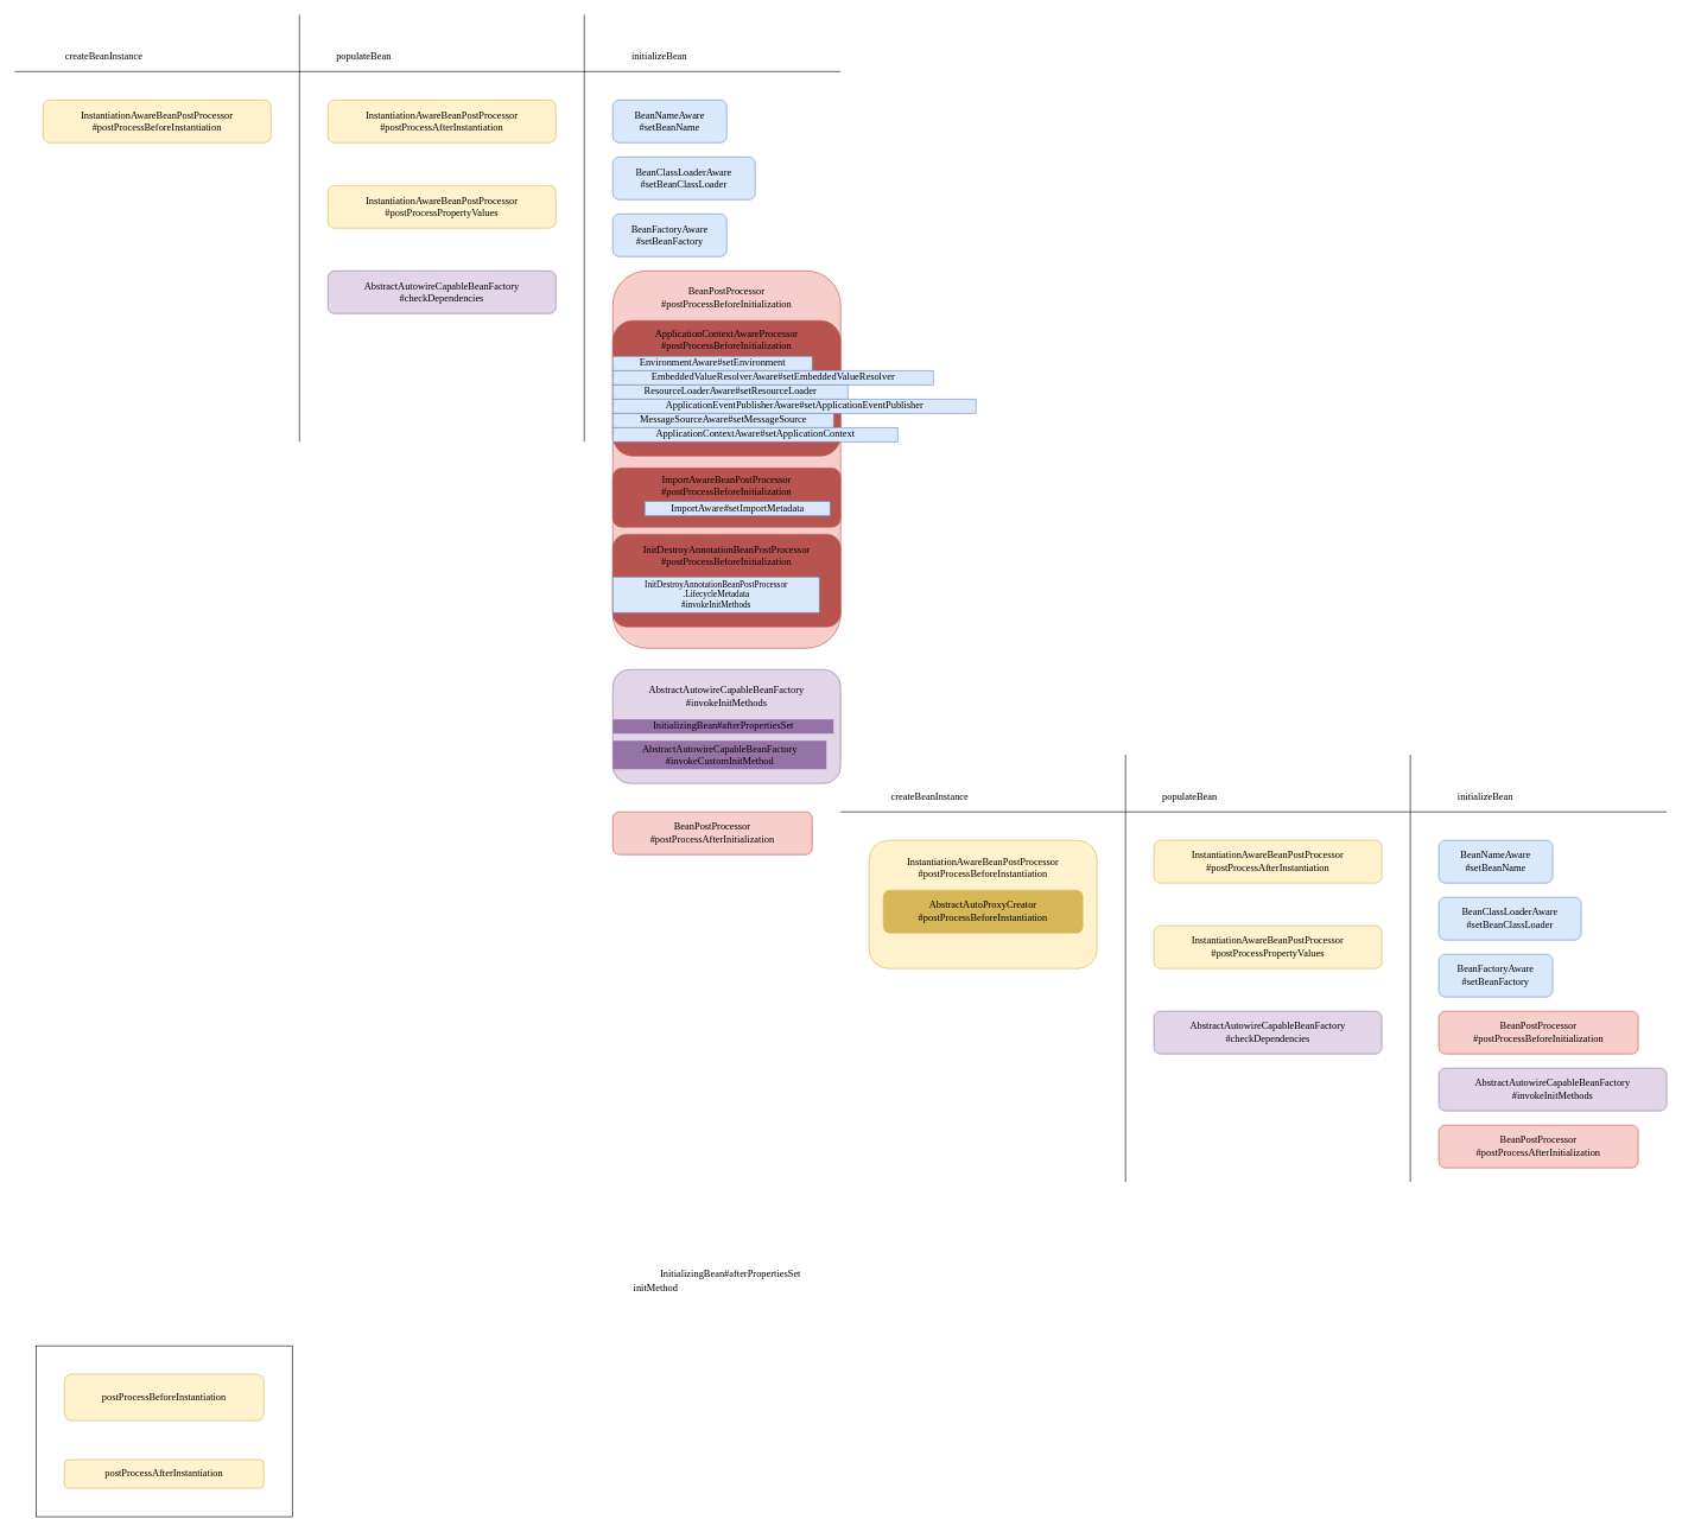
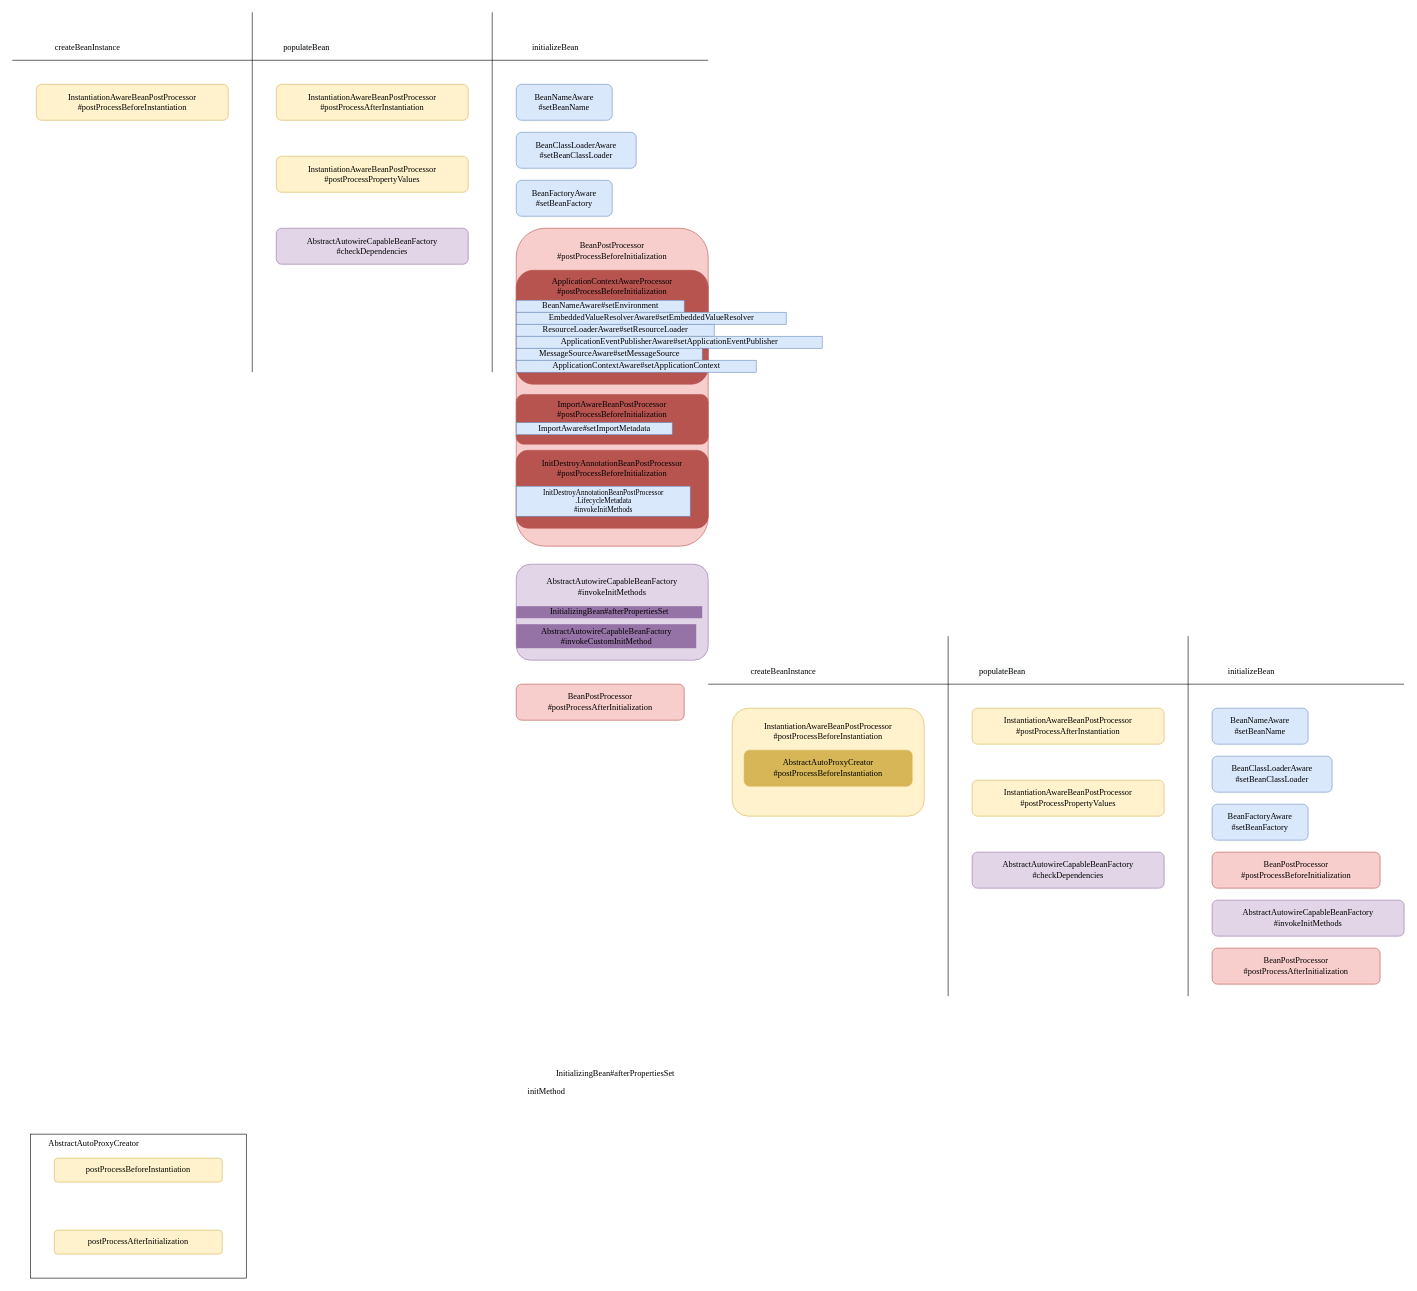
  <mxCell id="0" />
  <mxCell id="1" parent="0" />
  <mxCell id="2" value="InstantiationAwareBeanPostProcessor&lt;br&gt;#postProcessBeforeInstantiation" style="rounded=1;whiteSpace=wrap;html=1;fontFamily=Lucida Console;fontSize=14;fillColor=#fff2cc;strokeColor=#d6b656;" vertex="1" parent="1"><mxGeometry x="60" y="140" width="320" height="60" as="geometry" /></mxCell>
  <mxCell id="3" value="InstantiationAwareBeanPostProcessor&lt;br&gt;#postProcessAfterInstantiation" style="rounded=1;whiteSpace=wrap;html=1;fontFamily=Lucida Console;fontSize=14;fillColor=#fff2cc;strokeColor=#d6b656;" vertex="1" parent="1"><mxGeometry x="460" y="140" width="320" height="60" as="geometry" /></mxCell>
- <mxCell id="4" value="postProcessBeforeInstantiation" style="rounded=1;whiteSpace=wrap;html=1;fontFamily=Lucida Console;fontSize=14;fillColor=#fff2cc;strokeColor=#d6b656;" vertex="1" parent="1"><mxGeometry x="90" y="1930" width="280" height="65" as="geometry" /></mxCell>
- <mxCell id="5" value="postProcessAfterInstantiation" style="rounded=1;whiteSpace=wrap;html=1;fontFamily=Lucida Console;fontSize=14;fillColor=#fff2cc;strokeColor=#d6b656;" vertex="1" parent="1"><mxGeometry x="90" y="2050" width="280" height="40" as="geometry" /></mxCell>
+ <mxCell id="4" value="postProcessBeforeInstantiation" style="rounded=1;whiteSpace=wrap;html=1;fontFamily=Lucida Console;fontSize=14;fillColor=#fff2cc;strokeColor=#d6b656;" vertex="1" parent="1"><mxGeometry x="90" y="1930" width="280" height="40" as="geometry" /></mxCell>
+ <mxCell id="5" value="postProcessAfterInitialization" style="rounded=1;whiteSpace=wrap;html=1;fontFamily=Lucida Console;fontSize=14;fillColor=#fff2cc;strokeColor=#d6b656;" vertex="1" parent="1"><mxGeometry x="90" y="2050" width="280" height="40" as="geometry" /></mxCell>
  <mxCell id="6" value="" style="rounded=0;whiteSpace=wrap;html=1;fontFamily=Lucida Console;fontSize=14;gradientColor=none;fillColor=none;" vertex="1" parent="1"><mxGeometry x="50" y="1890" width="360" height="240" as="geometry" /></mxCell>
+ <mxCell id="7" value="AbstractAutoProxyCreator" style="text;html=1;strokeColor=none;fillColor=none;align=center;verticalAlign=middle;whiteSpace=wrap;rounded=0;fontFamily=Lucida Console;fontSize=14;" vertex="1" parent="1"><mxGeometry x="56" y="1891" width="200" height="30" as="geometry" /></mxCell>
  <mxCell id="8" value="InstantiationAwareBeanPostProcessor&lt;br&gt;#postProcessPropertyValues" style="rounded=1;whiteSpace=wrap;html=1;fontFamily=Lucida Console;fontSize=14;fillColor=#fff2cc;strokeColor=#d6b656;" vertex="1" parent="1"><mxGeometry x="460" y="260" width="320" height="60" as="geometry" /></mxCell>
  <mxCell id="9" value="AbstractAutowireCapableBeanFactory&lt;br&gt;#checkDependencies" style="rounded=1;whiteSpace=wrap;html=1;fontFamily=Lucida Console;fontSize=14;fillColor=#e1d5e7;strokeColor=#9673a6;" vertex="1" parent="1"><mxGeometry x="460" y="380" width="320" height="60" as="geometry" /></mxCell>
  <mxCell id="10" value="BeanNameAware&lt;br&gt;#setBeanName" style="rounded=1;whiteSpace=wrap;html=1;fontFamily=Lucida Console;fontSize=14;fillColor=#dae8fc;strokeColor=#6c8ebf;" vertex="1" parent="1"><mxGeometry x="860" y="140" width="160" height="60" as="geometry" /></mxCell>
  <mxCell id="11" value="BeanClassLoaderAware&lt;br&gt;#setBeanClassLoader" style="rounded=1;whiteSpace=wrap;html=1;fontFamily=Lucida Console;fontSize=14;fillColor=#dae8fc;strokeColor=#6c8ebf;" vertex="1" parent="1"><mxGeometry x="860" y="220" width="200" height="60" as="geometry" /></mxCell>
  <mxCell id="12" value="BeanFactoryAware&lt;br&gt;#setBeanFactory" style="rounded=1;whiteSpace=wrap;html=1;fontFamily=Lucida Console;fontSize=14;fillColor=#dae8fc;strokeColor=#6c8ebf;" vertex="1" parent="1"><mxGeometry x="860" y="300" width="160" height="60" as="geometry" /></mxCell>
  <mxCell id="13" value="BeanPostProcessor&lt;br&gt;#postProcessBeforeInitialization&lt;br&gt;&lt;br&gt;&lt;br&gt;&lt;br&gt;&lt;br&gt;&lt;br&gt;&lt;br&gt;&lt;br&gt;&lt;br&gt;&lt;br&gt;&lt;br&gt;&lt;br&gt;&lt;br&gt;&lt;br&gt;&lt;br&gt;&lt;br&gt;&lt;br&gt;&lt;br&gt;&lt;br&gt;&lt;br&gt;&lt;br&gt;&lt;br&gt;&lt;br&gt;&lt;br&gt;&lt;br&gt;&lt;br&gt;&lt;br&gt;&lt;br&gt;" style="rounded=1;whiteSpace=wrap;html=1;fontFamily=Lucida Console;fontSize=14;fillColor=#f8cecc;strokeColor=#b85450;" vertex="1" parent="1"><mxGeometry x="860" y="380" width="320" height="530" as="geometry" /></mxCell>
  <mxCell id="14" value="AbstractAutowireCapableBeanFactory&lt;br&gt;#invokeInitMethods&lt;br&gt;&lt;br&gt;&lt;br&gt;&lt;br&gt;&lt;br&gt;&lt;br&gt;" style="rounded=1;whiteSpace=wrap;html=1;fontFamily=Lucida Console;fontSize=14;fillColor=#e1d5e7;strokeColor=#9673a6;" vertex="1" parent="1"><mxGeometry x="860" y="940" width="320" height="160" as="geometry" /></mxCell>
  <mxCell id="15" value="InitializingBean#afterPropertiesSet" style="text;html=1;align=center;verticalAlign=middle;resizable=0;points=[];autosize=1;strokeColor=none;fillColor=none;fontSize=14;fontFamily=Lucida Console;" vertex="1" parent="1"><mxGeometry x="870" y="1780" width="310" height="20" as="geometry" /></mxCell>
- <mxCell id="16" value="initMethod" style="text;html=1;align=center;verticalAlign=middle;resizable=0;points=[];autosize=1;strokeColor=none;fillColor=none;fontSize=14;fontFamily=Lucida Console;" vertex="1" parent="1"><mxGeometry x="870" y="1800" width="100" height="20" as="geometry" /></mxCell>
+ <mxCell id="16" value="initMethod" style="text;html=1;align=center;verticalAlign=middle;resizable=0;points=[];autosize=1;strokeColor=none;fillColor=none;fontSize=14;fontFamily=Lucida Console;" vertex="1" parent="1"><mxGeometry x="860" y="1810" width="100" height="20" as="geometry" /></mxCell>
  <mxCell id="17" value="BeanPostProcessor&lt;br&gt;#postProcessAfterInitialization" style="rounded=1;whiteSpace=wrap;html=1;fontFamily=Lucida Console;fontSize=14;fillColor=#f8cecc;strokeColor=#b85450;" vertex="1" parent="1"><mxGeometry x="860" y="1140" width="280" height="60" as="geometry" /></mxCell>
  <mxCell id="18" value="" style="endArrow=none;html=1;rounded=0;fontFamily=Lucida Console;fontSize=14;" edge="1" parent="1"><mxGeometry width="50" height="50" relative="1" as="geometry"><mxPoint x="420" y="620" as="sourcePoint" /><mxPoint x="420" as="targetPoint" y="20" /></mxGeometry></mxCell>
  <mxCell id="19" value="" style="endArrow=none;html=1;rounded=0;fontFamily=Lucida Console;fontSize=14;" edge="1" parent="1"><mxGeometry width="50" height="50" relative="1" as="geometry"><mxPoint x="820" y="620" as="sourcePoint" /><mxPoint x="820" as="targetPoint" y="20" /></mxGeometry></mxCell>
  <mxCell id="20" value="" style="endArrow=none;html=1;rounded=0;fontFamily=Lucida Console;fontSize=14;" edge="1" parent="1"><mxGeometry width="50" height="50" relative="1" as="geometry"><mxPoint y="100" as="sourcePoint" x="20" /><mxPoint x="1180" y="100" as="targetPoint" /></mxGeometry></mxCell>
  <mxCell id="21" value="&lt;span style=&quot;&quot;&gt;createBeanInstance&lt;/span&gt;" style="text;html=1;align=center;verticalAlign=middle;resizable=0;points=[];autosize=1;strokeColor=none;fillColor=none;fontSize=14;fontFamily=Lucida Console;" vertex="1" parent="1"><mxGeometry x="60" y="70" width="170" height="20" as="geometry" /></mxCell>
  <mxCell id="22" value="&lt;span style=&quot;color: rgb(0, 0, 0); font-family: &amp;quot;Lucida Console&amp;quot;; font-size: 14px; font-style: normal; font-variant-ligatures: normal; font-variant-caps: normal; font-weight: 400; letter-spacing: normal; orphans: 2; text-align: center; text-indent: 0px; text-transform: none; widows: 2; word-spacing: 0px; -webkit-text-stroke-width: 0px; background-color: rgb(248, 249, 250); text-decoration-thickness: initial; text-decoration-style: initial; text-decoration-color: initial; float: none; display: inline !important;&quot;&gt;populateBean&lt;/span&gt;" style="text;whiteSpace=wrap;html=1;fontSize=14;fontFamily=Lucida Console;" vertex="1" parent="1"><mxGeometry x="470" y="65" width="130" height="30" as="geometry" /></mxCell>
  <mxCell id="23" value="&lt;span style=&quot;&quot;&gt;initializeBean&lt;/span&gt;" style="text;html=1;align=center;verticalAlign=middle;resizable=0;points=[];autosize=1;strokeColor=none;fillColor=none;fontSize=14;fontFamily=Lucida Console;" vertex="1" parent="1"><mxGeometry x="860" y="70" width="130" height="20" as="geometry" /></mxCell>
  <mxCell id="24" value="InstantiationAwareBeanPostProcessor&lt;br&gt;#postProcessBeforeInstantiation&lt;br&gt;&lt;br&gt;&lt;br&gt;&lt;br&gt;&lt;br&gt;&lt;br&gt;&lt;br&gt;" style="rounded=1;whiteSpace=wrap;html=1;fontFamily=Lucida Console;fontSize=14;fillColor=#fff2cc;strokeColor=#d6b656;" vertex="1" parent="1"><mxGeometry x="1220" y="1180" width="320" height="180" as="geometry" /></mxCell>
  <mxCell id="25" value="InstantiationAwareBeanPostProcessor&lt;br&gt;#postProcessAfterInstantiation" style="rounded=1;whiteSpace=wrap;html=1;fontFamily=Lucida Console;fontSize=14;fillColor=#fff2cc;strokeColor=#d6b656;" vertex="1" parent="1"><mxGeometry x="1620" y="1180" width="320" height="60" as="geometry" /></mxCell>
  <mxCell id="26" value="InstantiationAwareBeanPostProcessor&lt;br&gt;#postProcessPropertyValues" style="rounded=1;whiteSpace=wrap;html=1;fontFamily=Lucida Console;fontSize=14;fillColor=#fff2cc;strokeColor=#d6b656;" vertex="1" parent="1"><mxGeometry x="1620" y="1300" width="320" height="60" as="geometry" /></mxCell>
  <mxCell id="27" value="AbstractAutowireCapableBeanFactory&lt;br&gt;#checkDependencies" style="rounded=1;whiteSpace=wrap;html=1;fontFamily=Lucida Console;fontSize=14;fillColor=#e1d5e7;strokeColor=#9673a6;" vertex="1" parent="1"><mxGeometry x="1620" y="1420" width="320" height="60" as="geometry" /></mxCell>
  <mxCell id="28" value="BeanNameAware&lt;br&gt;#setBeanName" style="rounded=1;whiteSpace=wrap;html=1;fontFamily=Lucida Console;fontSize=14;fillColor=#dae8fc;strokeColor=#6c8ebf;" vertex="1" parent="1"><mxGeometry x="2020" y="1180" width="160" height="60" as="geometry" /></mxCell>
  <mxCell id="29" value="BeanClassLoaderAware&lt;br&gt;#setBeanClassLoader" style="rounded=1;whiteSpace=wrap;html=1;fontFamily=Lucida Console;fontSize=14;fillColor=#dae8fc;strokeColor=#6c8ebf;" vertex="1" parent="1"><mxGeometry x="2020" y="1260" width="200" height="60" as="geometry" /></mxCell>
  <mxCell id="30" value="BeanFactoryAware&lt;br&gt;#setBeanFactory" style="rounded=1;whiteSpace=wrap;html=1;fontFamily=Lucida Console;fontSize=14;fillColor=#dae8fc;strokeColor=#6c8ebf;" vertex="1" parent="1"><mxGeometry x="2020" y="1340" width="160" height="60" as="geometry" /></mxCell>
  <mxCell id="31" value="BeanPostProcessor&lt;br&gt;#postProcessBeforeInitialization" style="rounded=1;whiteSpace=wrap;html=1;fontFamily=Lucida Console;fontSize=14;fillColor=#f8cecc;strokeColor=#b85450;" vertex="1" parent="1"><mxGeometry x="2020" y="1420" width="280" height="60" as="geometry" /></mxCell>
  <mxCell id="32" value="AbstractAutowireCapableBeanFactory&lt;br&gt;#invokeInitMethods" style="rounded=1;whiteSpace=wrap;html=1;fontFamily=Lucida Console;fontSize=14;fillColor=#e1d5e7;strokeColor=#9673a6;" vertex="1" parent="1"><mxGeometry x="2020" y="1500" width="320" height="60" as="geometry" /></mxCell>
  <mxCell id="33" value="BeanPostProcessor&lt;br&gt;#postProcessAfterInitialization" style="rounded=1;whiteSpace=wrap;html=1;fontFamily=Lucida Console;fontSize=14;fillColor=#f8cecc;strokeColor=#b85450;" vertex="1" parent="1"><mxGeometry x="2020" y="1580" width="280" height="60" as="geometry" /></mxCell>
  <mxCell id="34" value="" style="endArrow=none;html=1;rounded=0;fontFamily=Lucida Console;fontSize=14;" edge="1" parent="1"><mxGeometry width="50" height="50" relative="1" as="geometry"><mxPoint x="1580" y="1660" as="sourcePoint" /><mxPoint x="1580" y="1060" as="targetPoint" /></mxGeometry></mxCell>
  <mxCell id="35" value="" style="endArrow=none;html=1;rounded=0;fontFamily=Lucida Console;fontSize=14;" edge="1" parent="1"><mxGeometry width="50" height="50" relative="1" as="geometry"><mxPoint x="1980" y="1660" as="sourcePoint" /><mxPoint x="1980" y="1060" as="targetPoint" /></mxGeometry></mxCell>
  <mxCell id="36" value="" style="endArrow=none;html=1;rounded=0;fontFamily=Lucida Console;fontSize=14;" edge="1" parent="1"><mxGeometry width="50" height="50" relative="1" as="geometry"><mxPoint x="1180" y="1140" as="sourcePoint" /><mxPoint x="2340" y="1140" as="targetPoint" /></mxGeometry></mxCell>
  <mxCell id="37" value="&lt;span style=&quot;&quot;&gt;createBeanInstance&lt;/span&gt;" style="text;html=1;align=center;verticalAlign=middle;resizable=0;points=[];autosize=1;strokeColor=none;fillColor=none;fontSize=14;fontFamily=Lucida Console;" vertex="1" parent="1"><mxGeometry x="1220" y="1110" width="170" height="20" as="geometry" /></mxCell>
  <mxCell id="38" value="&lt;span style=&quot;color: rgb(0, 0, 0); font-family: &amp;quot;Lucida Console&amp;quot;; font-size: 14px; font-style: normal; font-variant-ligatures: normal; font-variant-caps: normal; font-weight: 400; letter-spacing: normal; orphans: 2; text-align: center; text-indent: 0px; text-transform: none; widows: 2; word-spacing: 0px; -webkit-text-stroke-width: 0px; background-color: rgb(248, 249, 250); text-decoration-thickness: initial; text-decoration-style: initial; text-decoration-color: initial; float: none; display: inline !important;&quot;&gt;populateBean&lt;/span&gt;" style="text;whiteSpace=wrap;html=1;fontSize=14;fontFamily=Lucida Console;" vertex="1" parent="1"><mxGeometry x="1630" y="1105" width="130" height="30" as="geometry" /></mxCell>
  <mxCell id="39" value="&lt;span style=&quot;&quot;&gt;initializeBean&lt;/span&gt;" style="text;html=1;align=center;verticalAlign=middle;resizable=0;points=[];autosize=1;strokeColor=none;fillColor=none;fontSize=14;fontFamily=Lucida Console;" vertex="1" parent="1"><mxGeometry x="2020" y="1110" width="130" height="20" as="geometry" /></mxCell>
  <mxCell id="40" value="&lt;span style=&quot;&quot;&gt;AbstractAutoProxyCreator&lt;/span&gt;&lt;br style=&quot;&quot;&gt;&lt;span style=&quot;&quot;&gt;#postProcessBeforeInstantiation&lt;/span&gt;" style="rounded=1;whiteSpace=wrap;html=1;fontFamily=Lucida Console;fontSize=14;fillColor=#D6B656;strokeColor=#d6b656;" vertex="1" parent="1"><mxGeometry x="1240" y="1250" width="280" height="60" as="geometry" /></mxCell>
  <mxCell id="41" value="ApplicationContextAwareProcessor&lt;br&gt;#postProcessBeforeInitialization&lt;br&gt;&lt;br&gt;&lt;br&gt;&lt;br&gt;&lt;br&gt;&lt;br&gt;&lt;br&gt;&lt;br&gt;&lt;br&gt;" style="rounded=1;whiteSpace=wrap;html=1;fontFamily=Lucida Console;fontSize=14;fillColor=#B85450;strokeColor=#b85450;" vertex="1" parent="1"><mxGeometry x="860" y="450" width="320" height="190" as="geometry" /></mxCell>
- <mxCell id="42" value="EnvironmentAware#setEnvironment" style="text;html=1;align=center;verticalAlign=middle;resizable=0;points=[];autosize=1;strokeColor=#6c8ebf;fillColor=#dae8fc;fontSize=14;fontFamily=Lucida Console;" vertex="1" parent="1"><mxGeometry x="860" y="500" width="280" height="20" as="geometry" /></mxCell>
+ <mxCell id="42" value="BeanNameAware#setEnvironment" style="text;html=1;align=center;verticalAlign=middle;resizable=0;points=[];autosize=1;strokeColor=#6c8ebf;fillColor=#dae8fc;fontSize=14;fontFamily=Lucida Console;" vertex="1" parent="1"><mxGeometry x="860" y="500" width="280" height="20" as="geometry" /></mxCell>
  <mxCell id="43" value="EmbeddedValueResolverAware#setEmbeddedValueResolver" style="text;html=1;align=center;verticalAlign=middle;resizable=0;points=[];autosize=1;strokeColor=#6c8ebf;fillColor=#dae8fc;fontSize=14;fontFamily=Lucida Console;" vertex="1" parent="1"><mxGeometry x="860" y="520" width="450" height="20" as="geometry" /></mxCell>
  <mxCell id="44" value="ResourceLoaderAware#setResourceLoader" style="text;html=1;align=center;verticalAlign=middle;resizable=0;points=[];autosize=1;strokeColor=#6c8ebf;fillColor=#dae8fc;fontSize=14;fontFamily=Lucida Console;" vertex="1" parent="1"><mxGeometry x="860" y="540" width="330" height="20" as="geometry" /></mxCell>
  <mxCell id="45" value="ApplicationEventPublisherAware#setApplicationEventPublisher" style="text;html=1;align=center;verticalAlign=middle;resizable=0;points=[];autosize=1;strokeColor=#6c8ebf;fillColor=#dae8fc;fontSize=14;fontFamily=Lucida Console;" vertex="1" parent="1"><mxGeometry x="860" y="560" width="510" height="20" as="geometry" /></mxCell>
  <mxCell id="46" value="MessageSourceAware#setMessageSource" style="text;html=1;align=center;verticalAlign=middle;resizable=0;points=[];autosize=1;strokeColor=#6c8ebf;fillColor=#dae8fc;fontSize=14;fontFamily=Lucida Console;" vertex="1" parent="1"><mxGeometry x="860" y="580" width="310" height="20" as="geometry" /></mxCell>
  <mxCell id="47" value="ApplicationContextAware#setApplicationContext" style="text;html=1;align=center;verticalAlign=middle;resizable=0;points=[];autosize=1;strokeColor=#6c8ebf;fillColor=#dae8fc;fontSize=14;fontFamily=Lucida Console;" vertex="1" parent="1"><mxGeometry x="860" y="600" width="400" height="20" as="geometry" /></mxCell>
  <mxCell id="48" value="ImportAwareBeanPostProcessor&lt;br&gt;#postProcessBeforeInitialization&lt;br&gt;&lt;br&gt;&lt;br&gt;" style="rounded=1;whiteSpace=wrap;html=1;fontFamily=Lucida Console;fontSize=14;fillColor=#B85450;strokeColor=#b85450;" vertex="1" parent="1"><mxGeometry x="860" y="657" width="320" height="83" as="geometry" /></mxCell>
- <mxCell id="49" value="ImportAware#setImportMetadata" style="text;html=1;align=center;verticalAlign=middle;resizable=0;points=[];autosize=1;strokeColor=#6c8ebf;fillColor=#dae8fc;fontSize=14;fontFamily=Lucida Console;" vertex="1" parent="1"><mxGeometry x="905" y="704" width="260" height="20" as="geometry" /></mxCell>
+ <mxCell id="49" value="ImportAware#setImportMetadata" style="text;html=1;align=center;verticalAlign=middle;resizable=0;points=[];autosize=1;strokeColor=#6c8ebf;fillColor=#dae8fc;fontSize=14;fontFamily=Lucida Console;" vertex="1" parent="1"><mxGeometry x="860" y="704" width="260" height="20" as="geometry" /></mxCell>
  <mxCell id="50" value="InitDestroyAnnotationBeanPostProcessor&lt;br&gt;#postProcessBeforeInitialization&lt;br&gt;&lt;br&gt;&lt;br&gt;&lt;br&gt;&lt;br&gt;" style="rounded=1;whiteSpace=wrap;html=1;fontFamily=Lucida Console;fontSize=14;fillColor=#B85450;strokeColor=#b85450;" vertex="1" parent="1"><mxGeometry x="860" y="750" width="320" height="130" as="geometry" /></mxCell>
  <mxCell id="51" value="InitDestroyAnnotationBeanPostProcessor&lt;br&gt;.LifecycleMetadata&lt;br&gt;#invokeInitMethods" style="text;html=1;align=center;verticalAlign=middle;resizable=0;points=[];autosize=1;strokeColor=#6c8ebf;fillColor=#dae8fc;fontSize=12;fontFamily=Lucida Console;" vertex="1" parent="1"><mxGeometry x="860" y="810" width="290" height="50" as="geometry" /></mxCell>
  <mxCell id="52" value="&lt;font style=&quot;font-size: 14px;&quot;&gt;InitializingBean#afterPropertiesSet&lt;/font&gt;" style="text;html=1;align=center;verticalAlign=middle;resizable=0;points=[];autosize=1;strokeColor=none;fillColor=#9673A6;fontSize=12;fontFamily=Lucida Console;" vertex="1" parent="1"><mxGeometry x="860" y="1010" width="310" height="20" as="geometry" /></mxCell>
  <mxCell id="53" value="AbstractAutowireCapableBeanFactory&lt;br&gt;#invokeCustomInitMethod" style="text;html=1;align=center;verticalAlign=middle;resizable=0;points=[];autosize=1;strokeColor=none;fillColor=#9673A6;fontSize=14;fontFamily=Lucida Console;" vertex="1" parent="1"><mxGeometry x="860" y="1040" width="300" height="40" as="geometry" /></mxCell>
